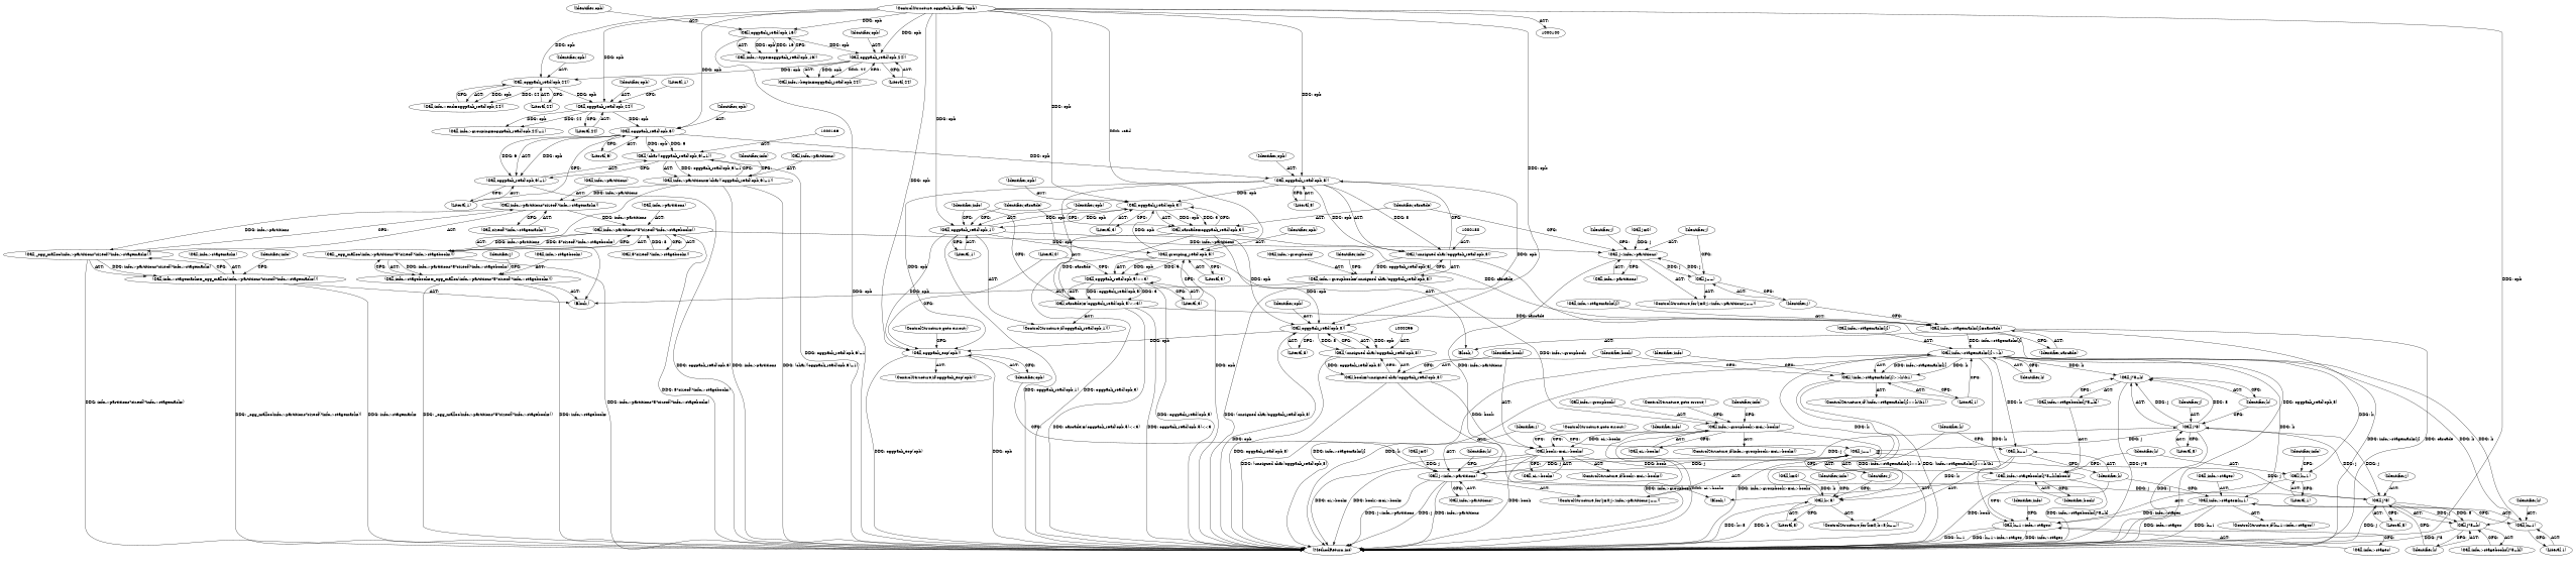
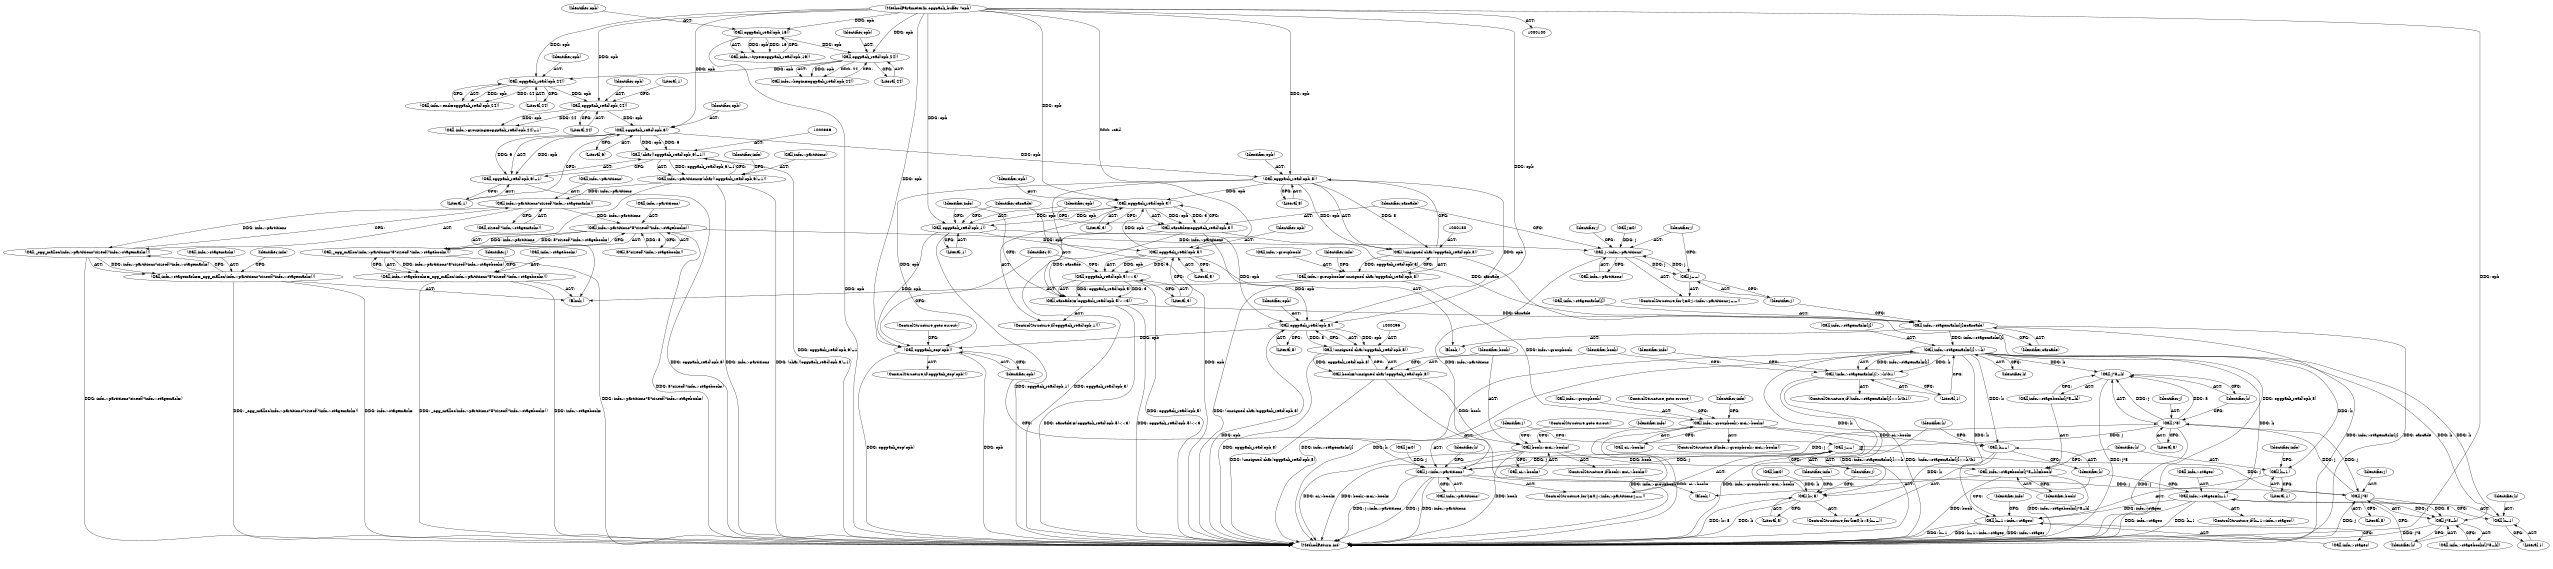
  digraph {
    n1 [label="(Call,oggpack_read(opb,6))"]
    n2 [label="(Call,(char)(oggpack_read(opb,6)+1))"]
    n3 [label="(Call,oggpack_read(opb,6)+1)"]
    n4 [label="(Call,oggpack_read(opb,8))"]
    n5 [label="(Literal,6)"]
    n6 [label="(MethodReturn,int)"]
    n7 [label="(Call,info->partitions=(char)(oggpack_read(opb,6)+1))"]
    n8 [label="(Literal,1)"]
    n9 [label="(Call,oggpack_read(opb,3))"]
    n10 [label="(Call,oggpack_read(opb,8))"]
    n11 [label="(Call,oggpack_eop(opb))"]
    n12 [label="(Call,(unsigned char)oggpack_read(opb,8))"]
    n13 [label="(Literal,8)"]
    n14 [label="(Call,oggpack_read(opb,24))"]
    n15 [label="(Call,info->grouping=oggpack_read(opb,24)+1)"]
    n16 [label="(Literal,24)"]
    n17 [label="(Call,oggpack_read(opb,24))"]
    n18 [label="(Call,info->end=oggpack_read(opb,24))"]
    n19 [label="(Literal,24)"]
    n20 [label="(Call,oggpack_read(opb,24))"]
    n21 [label="(Literal,24)"]
    n22 [label="(Call,info->begin=oggpack_read(opb,24))"]
    n23 [label="(Call,oggpack_read(opb,16))"]
    n24 [label="(Call,info->type=oggpack_read(opb,16))"]
-   n25 [label="(ControlStructure,oggpack_buffer *opb)"]
+   n25 [label="(MethodParameterIn,oggpack_buffer *opb)"]
    n26 [label="(Call,oggpack_read(opb,1))"]
-   n27 [label="(Call,grouping_read(opb,5))"]
+   n27 [label="(Call,oggpack_read(opb,5))"]
    1000100
    n29 [label="(Call,cascade=oggpack_read(opb,3))"]
    n30 [label="(Literal,3)"]
    n31 [label="(ControlStructure,if(oggpack_read(opb,1)))"]
    n32 [label="(Literal,1)"]
    n33 [label="(Call,oggpack_read(opb,5)<<3)"]
    n34 [label="(Literal,5)"]
    n35 [label="(Call,(unsigned char)oggpack_read(opb,8))"]
    n36 [label="(Literal,8)"]
    n37 [label="(ControlStructure,if(oggpack_eop(opb)))"]
    n38 [label="(Identifier,opb)"]
    n39 [label="(Call,info->partitions*sizeof(*info->stagemasks))"]
    n40 [label="(Block,)"]
    n41 [label="(Call,_ogg_malloc(info->partitions*sizeof(*info->stagemasks)))"]
    n42 [label="(Call,info->partitions*8*sizeof(*info->stagebooks))"]
    n43 [label="(Call,sizeof(*info->stagemasks))"]
    n44 [label="(Call,info->stagemasks=_ogg_malloc(info->partitions*sizeof(*info->stagemasks)))"]
    n45 [label="(Call,_ogg_malloc(info->partitions*8*sizeof(*info->stagebooks)))"]
    n46 [label="(Call,j<info->partitions)"]
    n47 [label="(Call,8*sizeof(*info->stagebooks))"]
    n48 [label="(Call,info->stagebooks=_ogg_malloc(info->partitions*8*sizeof(*info->stagebooks)))"]
    n49 [label="(Call,j++)"]
    n50 [label="(Call,j<info->partitions)"]
    n51 [label="(Call,info->partitions)"]
    n52 [label="(ControlStructure,for(j=0;j<info->partitions;j++))"]
    n53 [label="(Identifier,j)"]
    n54 [label="(Call,j++)"]
    n55 [label="(Call,j*8)"]
    n56 [label="(Call,j*8)"]
    n57 [label="(ControlStructure,for(j=0;j<info->partitions;j++))"]
    n58 [label="(Call,info->partitions)"]
    n59 [label="(Call,info->stagemasks[j]=cascade)"]
    n60 [label="(Identifier,j)"]
    n61 [label="(Call,j*8+k)"]
    n62 [label="(Literal,8)"]
    n63 [label="(Call,j*8+k)"]
    n64 [label="(Literal,8)"]
    n65 [label="(Call,k<8)"]
    n66 [label="(Identifier,k)"]
    n67 [label="(Call,info->stagebooks[j*8+k])"]
    n68 [label="(Call,info->stagebooks[j*8+k]=book)"]
    n69 [label="(Call,info->stagebooks[j*8+k])"]
    n70 [label="(Identifier,k)"]
    n71 [label="(Call,info->groupbook=(unsigned char)oggpack_read(opb,8))"]
    n72 [label="(Call,info->groupbook>=ci->books)"]
    n73 [label="(Call,book>=ci->books)"]
    n74 [label="(Call,ci->books)"]
    n75 [label="(ControlStructure,if(info->groupbook>=ci->books))"]
    n76 [label="(ControlStructure,if(book>=ci->books))"]
    n77 [label="(Call,ci->books)"]
    n78 [label="(Identifier,book)"]
    n79 [label="(Block,)"]
    n80 [label="(Call,cascade|=(oggpack_read(opb,5)<<3))"]
    n81 [label="(Block,)"]
    n82 [label="(Call,info->stagemasks[j]>>k)"]
    n83 [label="(Identifier,cascade)"]
    n84 [label="(Literal,3)"]
    n85 [label="(Call,k++)"]
    n86 [label="(Call,(info->stagemasks[j]>>k)&1)"]
    n87 [label="(Call,k+1>info->stages)"]
    n88 [label="(Call,k+1)"]
    n89 [label="(Call,info->stages=k+1)"]
    n90 [label="(Call,k+1)"]
    n91 [label="(Identifier,k)"]
    n92 [label="(Identifier,k)"]
    n93 [label="(ControlStructure,for(k=0;k<8;k++))"]
    n94 [label="(ControlStructure,if((info->stagemasks[j]>>k)&1))"]
    n95 [label="(Literal,1)"]
    n96 [label="(Call,info->stages)"]
    n97 [label="(Literal,1)"]
    n98 [label="(ControlStructure,if(k+1>info->stages))"]
    n99 [label="(Literal,1)"]
    n100 [label="(Literal,8)"]
    n101 [label="(Call,book=(unsigned char)oggpack_read(opb,8))"]
    n102 [label="(Identifier,info)"]
    n103 [label="(Identifier,book)"]
    n104 [label="(Identifier,info)"]
    n105 [label="(Call,info->stagemasks[j])"]
    n106 [label="(Identifier,opb)"]
    n107 [label="(Call,info->groupbook)"]
    n108 [label="(Identifier,info)"]
    n109 [label="(Identifier,k)"]
    n110 [label="(Call,k=0)"]
    n111 [label="(Identifier,k)"]
-   n112 [label="(Literal,0)"]
+   n112 [label="(Identifier,0)"]
    n113 [label="(Identifier,opb)"]
    n114 [label="(Identifier,k)"]
    n115 [label="(Identifier,opb)"]
    n116 [label="(Call,info->groupbook)"]
    n117 [label="(Call,info->stagemasks[j])"]
    n118 [label="(Identifier,j)"]
    n119 [label="(Identifier,info)"]
    n120 [label="(ControlStructure,goto errout;)"]
    n121 [label="(Identifier,info)"]
    n122 [label="(Identifier,opb)"]
    n123 [label="(Call,info->partitions)"]
    n124 [label="(Identifier,j)"]
    n125 [label="(Call,info->partitions)"]
    n126 [label="(Identifier,opb)"]
    n127 [label="(Identifier,info)"]
    n128 [label="(Call,info->stagemasks)"]
    n129 [label="(Identifier,j)"]
    n130 [label="(ControlStructure,goto errout;)"]
    n131 [label="(Identifier,opb)"]
    n132 [label="(Call,info->stages)"]
    n133 [label="(Identifier,opb)"]
    n134 [label="(Identifier,cascade)"]
    n135 [label="(ControlStructure,goto errout;)"]
    n136 [label="(Identifier,info)"]
    n137 [label="(Identifier,opb)"]
    n138 [label="(Identifier,info)"]
    n139 [label="(Identifier,opb)"]
    n140 [label="(Identifier,k)"]
    n141 [label="(Call,j=0)"]
    n142 [label="(Identifier,j)"]
    n143 [label="(Identifier,cascade)"]
    n144 [label="(Identifier,j)"]
    n145 [label="(Call,info->stagebooks)"]
    n146 [label="(Literal,1)"]
    n147 [label="(Identifier,book)"]
    n148 [label="(Call,j=0)"]
    n149 [label="(Identifier,opb)"]
    n150 [label="(Call,info->partitions)"]
    n151 [label="(Identifier,info)"]
    n152 [label="(Identifier,j)"]
    n153 [label="(Identifier,info)"]
-   1000169
+   1000169 [label=1000369]
    1000180
    1000296
    n1 -> n2 [label="DDG: opb"]
    n1 -> n2 [label="DDG: 6"]
    n1 -> n3 [label="AST: "]
    n1 -> n3 [label="DDG: opb"]
    n1 -> n3 [label="DDG: 6"]
    n1 -> n4 [label="DDG: opb"]
    n1 -> n5 [label="CFG: "]
    n2 -> n3 [label="CFG: "]
    n2 -> n6 [label="DDG: oggpack_read(opb,6)+1"]
    n2 -> n7 [label="AST: "]
    n2 -> n7 [label="DDG: oggpack_read(opb,6)+1"]
    n3 -> n2 [label="AST: "]
    n3 -> n6 [label="DDG: oggpack_read(opb,6)"]
    n3 -> n8 [label="CFG: "]
    n4 -> n6 [label="DDG: opb"]
    n4 -> n9 [label="DDG: opb"]
    n4 -> n10 [label="DDG: opb"]
    n4 -> n11 [label="DDG: opb"]
    n4 -> n12 [label="AST: "]
    n4 -> n12 [label="DDG: opb"]
    n4 -> n12 [label="DDG: 8"]
    n4 -> n13 [label="CFG: "]
    n5 -> n1 [label="AST: "]
    n7 -> n2 [label="CFG: "]
    n7 -> n6 [label="DDG: (char)(oggpack_read(opb,6)+1)"]
    n7 -> n6 [label="DDG: info->partitions"]
    n7 -> n39 [label="DDG: info->partitions"]
    n7 -> n40 [label="AST: "]
    n8 -> n1 [label="CFG: "]
    n8 -> n3 [label="AST: "]
    n9 -> n26 [label="DDG: opb"]
    n9 -> n29 [label="AST: "]
    n9 -> n29 [label="DDG: opb"]
    n9 -> n29 [label="DDG: 3"]
    n9 -> n30 [label="CFG: "]
    n10 -> n6 [label="DDG: opb"]
    n10 -> n11 [label="DDG: opb"]
    n10 -> n35 [label="AST: "]
    n10 -> n35 [label="DDG: opb"]
    n10 -> n35 [label="DDG: 8"]
    n10 -> n36 [label="CFG: "]
    n11 -> n6 [label="DDG: opb"]
    n11 -> n6 [label="DDG: oggpack_eop(opb)"]
    n11 -> n37 [label="AST: "]
    n11 -> n38 [label="CFG: "]
    n12 -> n4 [label="CFG: "]
    n12 -> n6 [label="DDG: oggpack_read(opb,8)"]
    n12 -> n71 [label="AST: "]
    n12 -> n71 [label="DDG: oggpack_read(opb,8)"]
    n13 -> n4 [label="AST: "]
    n14 -> n1 [label="DDG: opb"]
    n14 -> n15 [label="DDG: opb"]
    n14 -> n15 [label="DDG: 24"]
    n14 -> n16 [label="CFG: "]
    n16 -> n14 [label="AST: "]
    n17 -> n14 [label="DDG: opb"]
    n17 -> n18 [label="AST: "]
    n17 -> n18 [label="DDG: opb"]
    n17 -> n18 [label="DDG: 24"]
    n17 -> n19 [label="CFG: "]
    n18 -> n17 [label="CFG: "]
    n19 -> n17 [label="AST: "]
    n20 -> n17 [label="DDG: opb"]
    n20 -> n21 [label="CFG: "]
    n20 -> n22 [label="AST: "]
    n20 -> n22 [label="DDG: opb"]
    n20 -> n22 [label="DDG: 24"]
    n21 -> n20 [label="AST: "]
    n22 -> n20 [label="CFG: "]
    n23 -> n6 [label="DDG: opb"]
    n23 -> n20 [label="DDG: opb"]
    n23 -> n24 [label="AST: "]
    n23 -> n24 [label="DDG: opb"]
    n23 -> n24 [label="DDG: 16"]
    n24 -> n23 [label="CFG: "]
    n25 -> n1 [label="DDG: opb"]
    n25 -> n4 [label="DDG: opb"]
    n25 -> n6 [label="DDG: opb"]
    n25 -> n9 [label="DDG: opb"]
    n25 -> n10 [label="DDG: opb"]
    n25 -> n11 [label="DDG: opb"]
    n25 -> n14 [label="DDG: opb"]
    n25 -> n17 [label="DDG: opb"]
    n25 -> n20 [label="DDG: opb"]
    n25 -> n23 [label="DDG: opb"]
    n25 -> n26 [label="DDG: opb"]
    n25 -> n27 [label="DDG: read"]
    n25 -> 1000100 [label="AST: "]
    n26 -> n6 [label="DDG: oggpack_read(opb,1)"]
    n26 -> n9 [label="DDG: opb"]
    n26 -> n10 [label="DDG: opb"]
    n26 -> n11 [label="DDG: opb"]
    n26 -> n27 [label="DDG: opb"]
-   n26 -> n31 [label="AST: "]
+   n9 -> n31 [label="AST: "]
    n26 -> n32 [label="CFG: "]
    n27 -> n9 [label="DDG: opb"]
    n27 -> n10 [label="DDG: opb"]
    n27 -> n33 [label="AST: "]
    n27 -> n33 [label="DDG: opb"]
    n27 -> n33 [label="DDG: 5"]
    n27 -> n34 [label="CFG: "]
    n29 -> n6 [label="DDG: oggpack_read(opb,3)"]
    n29 -> n9 [label="CFG: "]
    n29 -> n59 [label="DDG: cascade"]
    n29 -> n80 [label="DDG: cascade"]
    n29 -> n81 [label="AST: "]
    n30 -> n9 [label="AST: "]
    n32 -> n26 [label="AST: "]
    n33 -> n6 [label="DDG: oggpack_read(opb,5)"]
    n33 -> n80 [label="AST: "]
    n33 -> n80 [label="DDG: oggpack_read(opb,5)"]
    n33 -> n80 [label="DDG: 3"]
    n33 -> n84 [label="CFG: "]
    n34 -> n27 [label="AST: "]
    n35 -> n6 [label="DDG: oggpack_read(opb,8)"]
    n35 -> n10 [label="CFG: "]
    n35 -> n101 [label="AST: "]
    n35 -> n101 [label="DDG: oggpack_read(opb,8)"]
    n36 -> n10 [label="AST: "]
    n38 -> n11 [label="AST: "]
    n38 -> n50 [label="CFG: "]
    n39 -> n41 [label="AST: "]
    n39 -> n41 [label="DDG: info->partitions"]
    n39 -> n42 [label="DDG: info->partitions"]
    n39 -> n43 [label="CFG: "]
    n41 -> n6 [label="DDG: info->partitions*sizeof(*info->stagemasks)"]
    n41 -> n39 [label="CFG: "]
    n41 -> n44 [label="AST: "]
    n41 -> n44 [label="DDG: info->partitions*sizeof(*info->stagemasks)"]
    n42 -> n6 [label="DDG: 8*sizeof(*info->stagebooks)"]
    n42 -> n45 [label="AST: "]
    n42 -> n45 [label="DDG: info->partitions"]
    n42 -> n45 [label="DDG: 8*sizeof(*info->stagebooks)"]
    n42 -> n46 [label="DDG: info->partitions"]
    n42 -> n47 [label="CFG: "]
    n43 -> n39 [label="AST: "]
    n44 -> n6 [label="DDG: info->stagemasks"]
    n44 -> n6 [label="DDG: _ogg_malloc(info->partitions*sizeof(*info->stagemasks))"]
    n44 -> n40 [label="AST: "]
    n44 -> n41 [label="CFG: "]
    n45 -> n6 [label="DDG: info->partitions*8*sizeof(*info->stagebooks)"]
    n45 -> n42 [label="CFG: "]
    n45 -> n48 [label="AST: "]
    n45 -> n48 [label="DDG: info->partitions*8*sizeof(*info->stagebooks)"]
    n46 -> n49 [label="DDG: j"]
    n46 -> n50 [label="DDG: info->partitions"]
    n46 -> n51 [label="CFG: "]
    n46 -> n52 [label="AST: "]
    n47 -> n42 [label="AST: "]
    n47 -> n42 [label="DDG: 8"]
    n48 -> n6 [label="DDG: info->stagebooks"]
    n48 -> n6 [label="DDG: _ogg_malloc(info->partitions*8*sizeof(*info->stagebooks))"]
    n48 -> n40 [label="AST: "]
    n48 -> n45 [label="CFG: "]
    n49 -> n46 [label="DDG: j"]
    n49 -> n52 [label="AST: "]
    n49 -> n53 [label="CFG: "]
    n50 -> n6 [label="DDG: info->partitions"]
    n50 -> n6 [label="DDG: j<info->partitions"]
    n50 -> n6 [label="DDG: j"]
    n50 -> n54 [label="DDG: j"]
    n50 -> n55 [label="DDG: j"]
    n50 -> n56 [label="DDG: j"]
    n50 -> n57 [label="AST: "]
    n50 -> n58 [label="CFG: "]
    n51 -> n46 [label="AST: "]
    n53 -> n49 [label="AST: "]
    n53 -> n59 [label="CFG: "]
    n54 -> n50 [label="DDG: j"]
    n54 -> n57 [label="AST: "]
    n54 -> n60 [label="CFG: "]
    n55 -> n6 [label="DDG: j"]
    n55 -> n54 [label="DDG: j"]
    n55 -> n56 [label="DDG: j"]
    n55 -> n61 [label="AST: "]
    n55 -> n61 [label="DDG: j"]
    n55 -> n61 [label="DDG: 8"]
    n55 -> n62 [label="CFG: "]
    n56 -> n6 [label="DDG: j"]
    n56 -> n54 [label="DDG: j"]
    n56 -> n55 [label="DDG: j"]
    n56 -> n63 [label="AST: "]
    n56 -> n63 [label="DDG: j"]
    n56 -> n63 [label="DDG: 8"]
    n56 -> n64 [label="CFG: "]
    n58 -> n50 [label="AST: "]
    n59 -> n6 [label="DDG: info->stagemasks[j]"]
    n59 -> n6 [label="DDG: cascade"]
    n59 -> n81 [label="AST: "]
    n59 -> n82 [label="DDG: info->stagemasks[j]"]
    n59 -> n83 [label="CFG: "]
    n60 -> n54 [label="AST: "]
    n60 -> n65 [label="CFG: "]
    n61 -> n6 [label="DDG: j*8"]
    n61 -> n66 [label="CFG: "]
    n61 -> n67 [label="AST: "]
    n62 -> n55 [label="AST: "]
    n63 -> n6 [label="DDG: j*8"]
    n63 -> n69 [label="AST: "]
    n63 -> n70 [label="CFG: "]
    n64 -> n56 [label="AST: "]
    n65 -> n6 [label="DDG: k<8"]
    n65 -> n6 [label="DDG: k"]
    n65 -> n82 [label="DDG: k"]
    n65 -> n93 [label="AST: "]
    n65 -> n100 [label="CFG: "]
    n66 -> n55 [label="CFG: "]
    n66 -> n61 [label="AST: "]
    n67 -> n61 [label="CFG: "]
    n67 -> n68 [label="AST: "]
    n68 -> n6 [label="DDG: info->stagebooks[j*8+k]"]
    n68 -> n6 [label="DDG: book"]
    n68 -> n78 [label="CFG: "]
    n68 -> n79 [label="AST: "]
    n69 -> n63 [label="CFG: "]
    n70 -> n56 [label="CFG: "]
    n70 -> n63 [label="AST: "]
    n71 -> n6 [label="DDG: (unsigned char)oggpack_read(opb,8)"]
    n71 -> n12 [label="CFG: "]
    n71 -> n40 [label="AST: "]
    n71 -> n72 [label="DDG: info->groupbook"]
    n72 -> n6 [label="DDG: info->groupbook>=ci->books"]
    n72 -> n6 [label="DDG: info->groupbook"]
    n72 -> n6 [label="DDG: ci->books"]
-   n72 -> n73 [label="DDG: ci->books"]
+   n72 -> n85 [label="DDG: ci->books"]
    n72 -> n74 [label="CFG: "]
    n72 -> n75 [label="AST: "]
    n73 -> n6 [label="DDG: ci->books"]
    n73 -> n6 [label="DDG: book>=ci->books"]
    n73 -> n6 [label="DDG: book"]
    n73 -> n68 [label="DDG: book"]
    n73 -> n76 [label="AST: "]
    n73 -> n77 [label="CFG: "]
    n74 -> n72 [label="AST: "]
    n77 -> n73 [label="AST: "]
    n78 -> n68 [label="AST: "]
    n80 -> n6 [label="DDG: cascade|=(oggpack_read(opb,5)<<3)"]
    n80 -> n6 [label="DDG: oggpack_read(opb,5)<<3"]
    n80 -> n31 [label="AST: "]
    n80 -> n59 [label="DDG: cascade"]
    n82 -> n6 [label="DDG: info->stagemasks[j]"]
    n82 -> n6 [label="DDG: k"]
    n82 -> n61 [label="DDG: k"]
    n82 -> n63 [label="DDG: k"]
    n82 -> n85 [label="DDG: k"]
    n82 -> n86 [label="AST: "]
    n82 -> n86 [label="DDG: info->stagemasks[j]"]
    n82 -> n86 [label="DDG: k"]
    n82 -> n87 [label="DDG: k"]
    n82 -> n88 [label="DDG: k"]
    n82 -> n89 [label="DDG: k"]
    n82 -> n90 [label="DDG: k"]
    n82 -> n91 [label="CFG: "]
    n83 -> n59 [label="AST: "]
    n84 -> n27 [label="CFG: "]
    n84 -> n33 [label="AST: "]
    n85 -> n65 [label="DDG: k"]
    n85 -> n92 [label="CFG: "]
    n85 -> n93 [label="AST: "]
    n86 -> n6 [label="DDG: (info->stagemasks[j]>>k)&1"]
    n86 -> n6 [label="DDG: info->stagemasks[j]>>k"]
    n86 -> n94 [label="AST: "]
    n86 -> n95 [label="CFG: "]
    n87 -> n6 [label="DDG: k+1>info->stages"]
    n87 -> n6 [label="DDG: info->stages"]
    n87 -> n6 [label="DDG: k+1"]
    n87 -> n96 [label="CFG: "]
    n88 -> n87 [label="AST: "]
    n88 -> n97 [label="CFG: "]
    n89 -> n6 [label="DDG: k+1"]
    n89 -> n6 [label="DDG: info->stages"]
    n89 -> n87 [label="DDG: info->stages"]
    n89 -> n90 [label="CFG: "]
    n89 -> n98 [label="AST: "]
    n90 -> n89 [label="AST: "]
    n90 -> n99 [label="CFG: "]
    n91 -> n82 [label="AST: "]
    n92 -> n85 [label="AST: "]
    n92 -> n87 [label="CFG: "]
    n92 -> n89 [label="CFG: "]
    n95 -> n82 [label="CFG: "]
    n95 -> n86 [label="AST: "]
    n96 -> n87 [label="AST: "]
    n97 -> n88 [label="AST: "]
    n99 -> n90 [label="AST: "]
    n100 -> n65 [label="AST: "]
    n101 -> n6 [label="DDG: (unsigned char)oggpack_read(opb,8)"]
    n101 -> n35 [label="CFG: "]
    n101 -> n73 [label="DDG: book"]
    n101 -> n79 [label="AST: "]
    n102 -> n72 [label="CFG: "]
    n103 -> n86 [label="CFG: "]
    n103 -> n101 [label="AST: "]
    n104 -> n87 [label="CFG: "]
    n105 -> n82 [label="AST: "]
    n106 -> n14 [label="AST: "]
    n107 -> n72 [label="AST: "]
    n108 -> n7 [label="CFG: "]
    n109 -> n65 [label="AST: "]
    n109 -> n85 [label="CFG: "]
    n110 -> n65 [label="DDG: k"]
    n111 -> n50 [label="CFG: "]
    n112 -> n11 [label="CFG: "]
    n112 -> n33 [label="CFG: "]
    n113 -> n1 [label="AST: "]
    n114 -> n68 [label="CFG: "]
    n114 -> n88 [label="AST: "]
    n115 -> n4 [label="AST: "]
    n116 -> n71 [label="AST: "]
    n117 -> n59 [label="AST: "]
    n118 -> n48 [label="CFG: "]
    n119 -> n71 [label="CFG: "]
    n120 -> n11 [label="CFG: "]
    n121 -> n86 [label="CFG: "]
    n122 -> n17 [label="AST: "]
    n123 -> n7 [label="AST: "]
    n124 -> n56 [label="AST: "]
    n125 -> n39 [label="AST: "]
    n126 -> n20 [label="AST: "]
    n127 -> n26 [label="CFG: "]
    n127 -> n80 [label="CFG: "]
    n128 -> n44 [label="AST: "]
    n129 -> n55 [label="AST: "]
    n130 -> n73 [label="CFG: "]
    n131 -> n27 [label="AST: "]
    n132 -> n89 [label="AST: "]
    n133 -> n10 [label="AST: "]
    n134 -> n29 [label="AST: "]
    n134 -> n46 [label="CFG: "]
    n135 -> n72 [label="CFG: "]
    n136 -> n44 [label="CFG: "]
    n137 -> n26 [label="AST: "]
    n137 -> n29 [label="CFG: "]
    n138 -> n65 [label="CFG: "]
    n139 -> n23 [label="AST: "]
    n140 -> n90 [label="AST: "]
    n141 -> n50 [label="DDG: j"]
    n142 -> n46 [label="AST: "]
    n142 -> n49 [label="CFG: "]
    n143 -> n26 [label="CFG: "]
    n143 -> n80 [label="AST: "]
    n144 -> n46 [label="CFG: "]
    n145 -> n48 [label="AST: "]
    n146 -> n14 [label="CFG: "]
    n147 -> n73 [label="AST: "]
    n147 -> n101 [label="CFG: "]
    n148 -> n46 [label="DDG: j"]
    n149 -> n9 [label="AST: "]
    n150 -> n42 [label="AST: "]
    n151 -> n88 [label="CFG: "]
    n152 -> n50 [label="AST: "]
    n152 -> n54 [label="CFG: "]
    n153 -> n73 [label="CFG: "]
    1000169 -> n2 [label="AST: "]
    1000180 -> n12 [label="AST: "]
    1000296 -> n35 [label="AST: "]
  }
